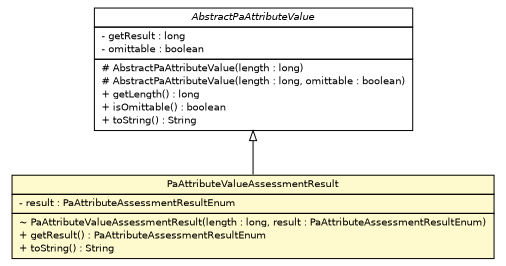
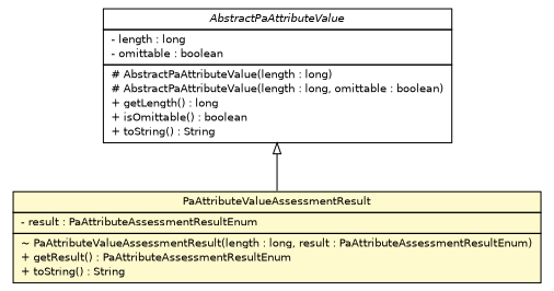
  digraph {
    nodesep=0.25
    ranksep=0.5
    node [fontcolor=black fontname=Helvetica fontsize=10.0 shape=plaintext]
-   n1 [label=<<table title="org.ietf.nea.pa.attribute.AbstractPaAttributeValue" border="0" cellborder="1" cellspacing="0" cellpadding="2" port="p" href="./AbstractPaAttributeValue.html"> 		<tr><td><table border="0" cellspacing="0" cellpadding="1"> <tr><td align="center" balign="center"><font face="Helvetica-Oblique"> AbstractPaAttributeValue </font></td></tr> 		</table></td></tr> 		<tr><td><table border="0" cellspacing="0" cellpadding="1"> <tr><td align="left" balign="left"> - getResult : long </td></tr> <tr><td align="left" balign="left"> - omittable : boolean </td></tr> 		</table></td></tr> 		<tr><td><table border="0" cellspacing="0" cellpadding="1"> <tr><td align="left" balign="left"> # AbstractPaAttributeValue(length : long) </td></tr> <tr><td align="left" balign="left"> # AbstractPaAttributeValue(length : long, omittable : boolean) </td></tr> <tr><td align="left" balign="left"> + getLength() : long </td></tr> <tr><td align="left" balign="left"> + isOmittable() : boolean </td></tr> <tr><td align="left" balign="left"> + toString() : String </td></tr> 		</table></td></tr> 		</table>>]
+   n1 [label=<<table title="org.ietf.nea.pa.attribute.AbstractPaAttributeValue" border="0" cellborder="1" cellspacing="0" cellpadding="2" port="p" href="./AbstractPaAttributeValue.html"> 		<tr><td><table border="0" cellspacing="0" cellpadding="1"> <tr><td align="center" balign="center"><font face="Helvetica-Oblique"> AbstractPaAttributeValue </font></td></tr> 		</table></td></tr> 		<tr><td><table border="0" cellspacing="0" cellpadding="1"> <tr><td align="left" balign="left"> - length : long </td></tr> <tr><td align="left" balign="left"> - omittable : boolean </td></tr> 		</table></td></tr> 		<tr><td><table border="0" cellspacing="0" cellpadding="1"> <tr><td align="left" balign="left"> # AbstractPaAttributeValue(length : long) </td></tr> <tr><td align="left" balign="left"> # AbstractPaAttributeValue(length : long, omittable : boolean) </td></tr> <tr><td align="left" balign="left"> + getLength() : long </td></tr> <tr><td align="left" balign="left"> + isOmittable() : boolean </td></tr> <tr><td align="left" balign="left"> + toString() : String </td></tr> 		</table></td></tr> 		</table>>]
    n2 [label=<<table title="org.ietf.nea.pa.attribute.PaAttributeValueAssessmentResult" border="0" cellborder="1" cellspacing="0" cellpadding="2" port="p" bgcolor="lemonChiffon" href="./PaAttributeValueAssessmentResult.html"> 		<tr><td><table border="0" cellspacing="0" cellpadding="1"> <tr><td align="center" balign="center"> PaAttributeValueAssessmentResult </td></tr> 		</table></td></tr> 		<tr><td><table border="0" cellspacing="0" cellpadding="1"> <tr><td align="left" balign="left"> - result : PaAttributeAssessmentResultEnum </td></tr> 		</table></td></tr> 		<tr><td><table border="0" cellspacing="0" cellpadding="1"> <tr><td align="left" balign="left"> ~ PaAttributeValueAssessmentResult(length : long, result : PaAttributeAssessmentResultEnum) </td></tr> <tr><td align="left" balign="left"> + getResult() : PaAttributeAssessmentResultEnum </td></tr> <tr><td align="left" balign="left"> + toString() : String </td></tr> 		</table></td></tr> 		</table>>]
    n1 -> n2 [arrowtail=empty dir=back fontname=Helvetica fontsize=10 headport=p labelfontname=Helvetica labelfontsize=10 tailport=p]
  }
